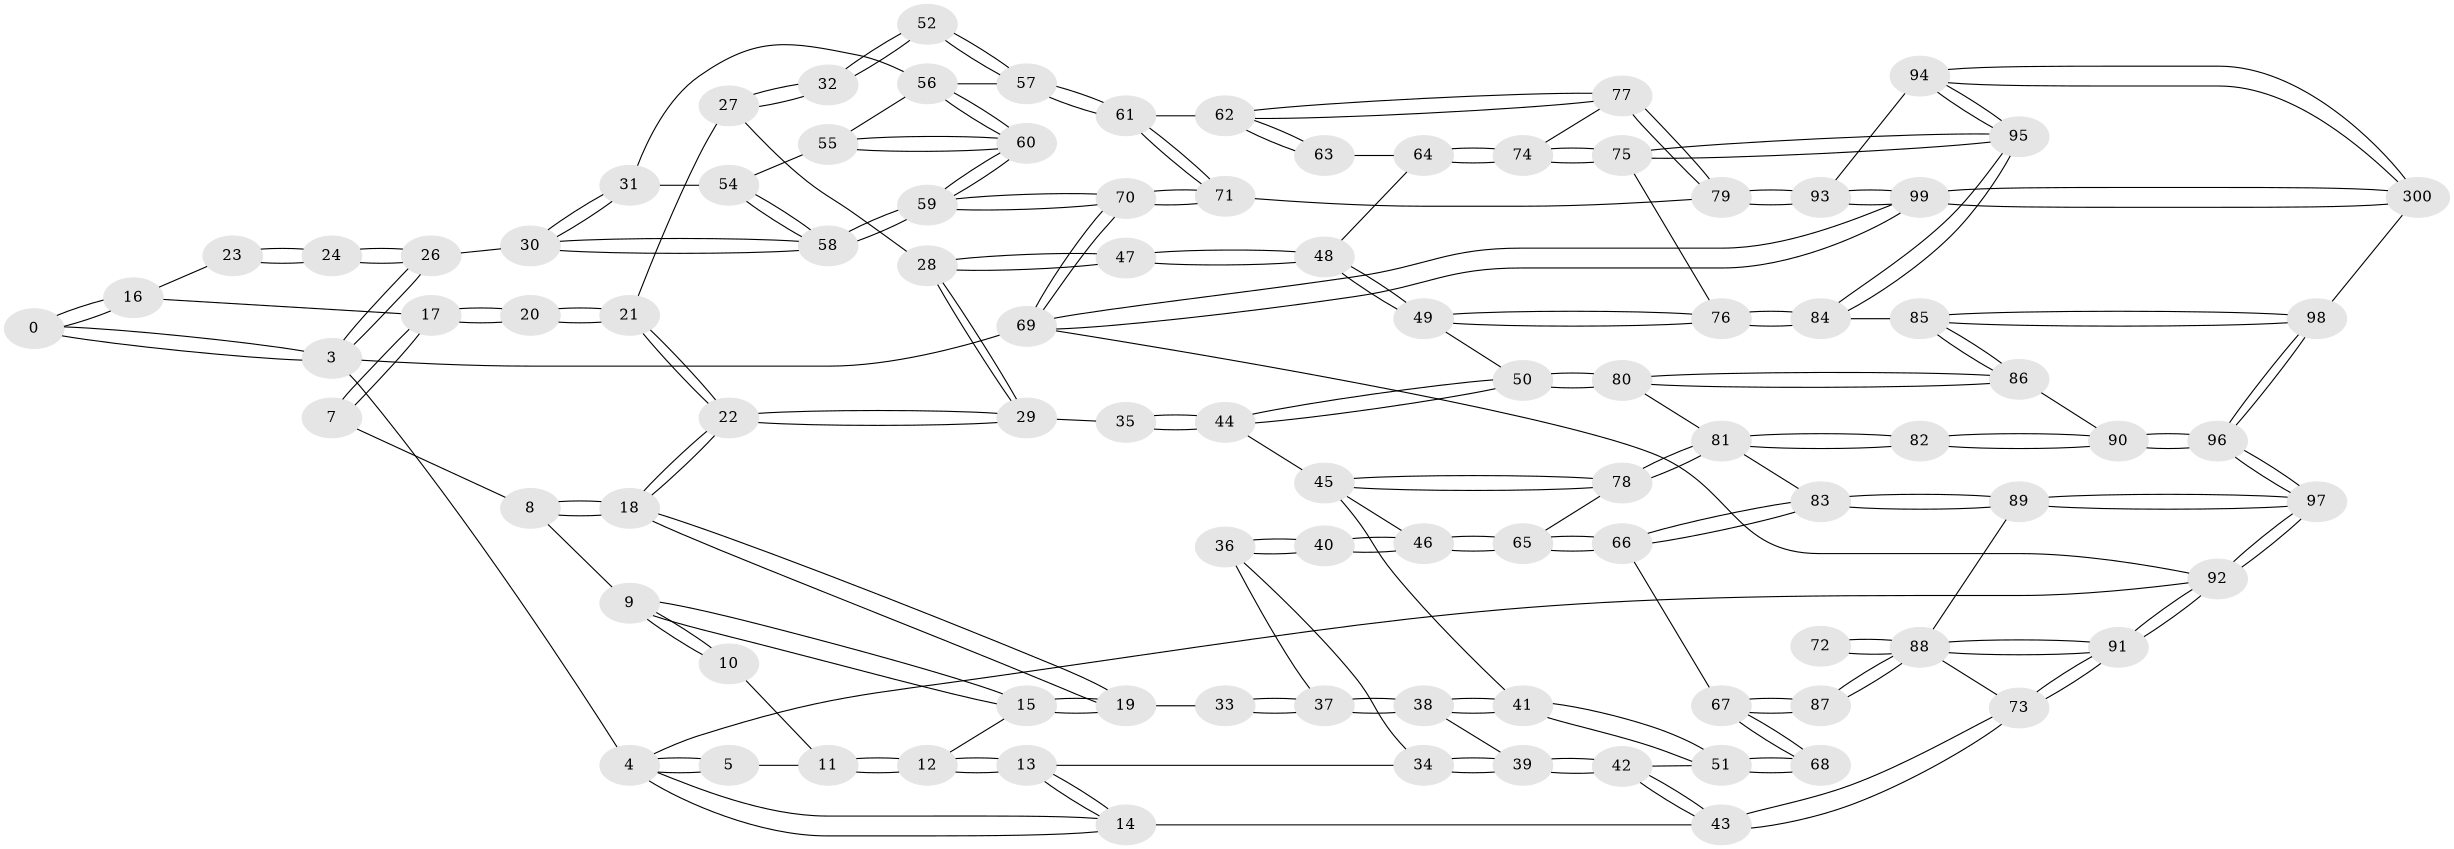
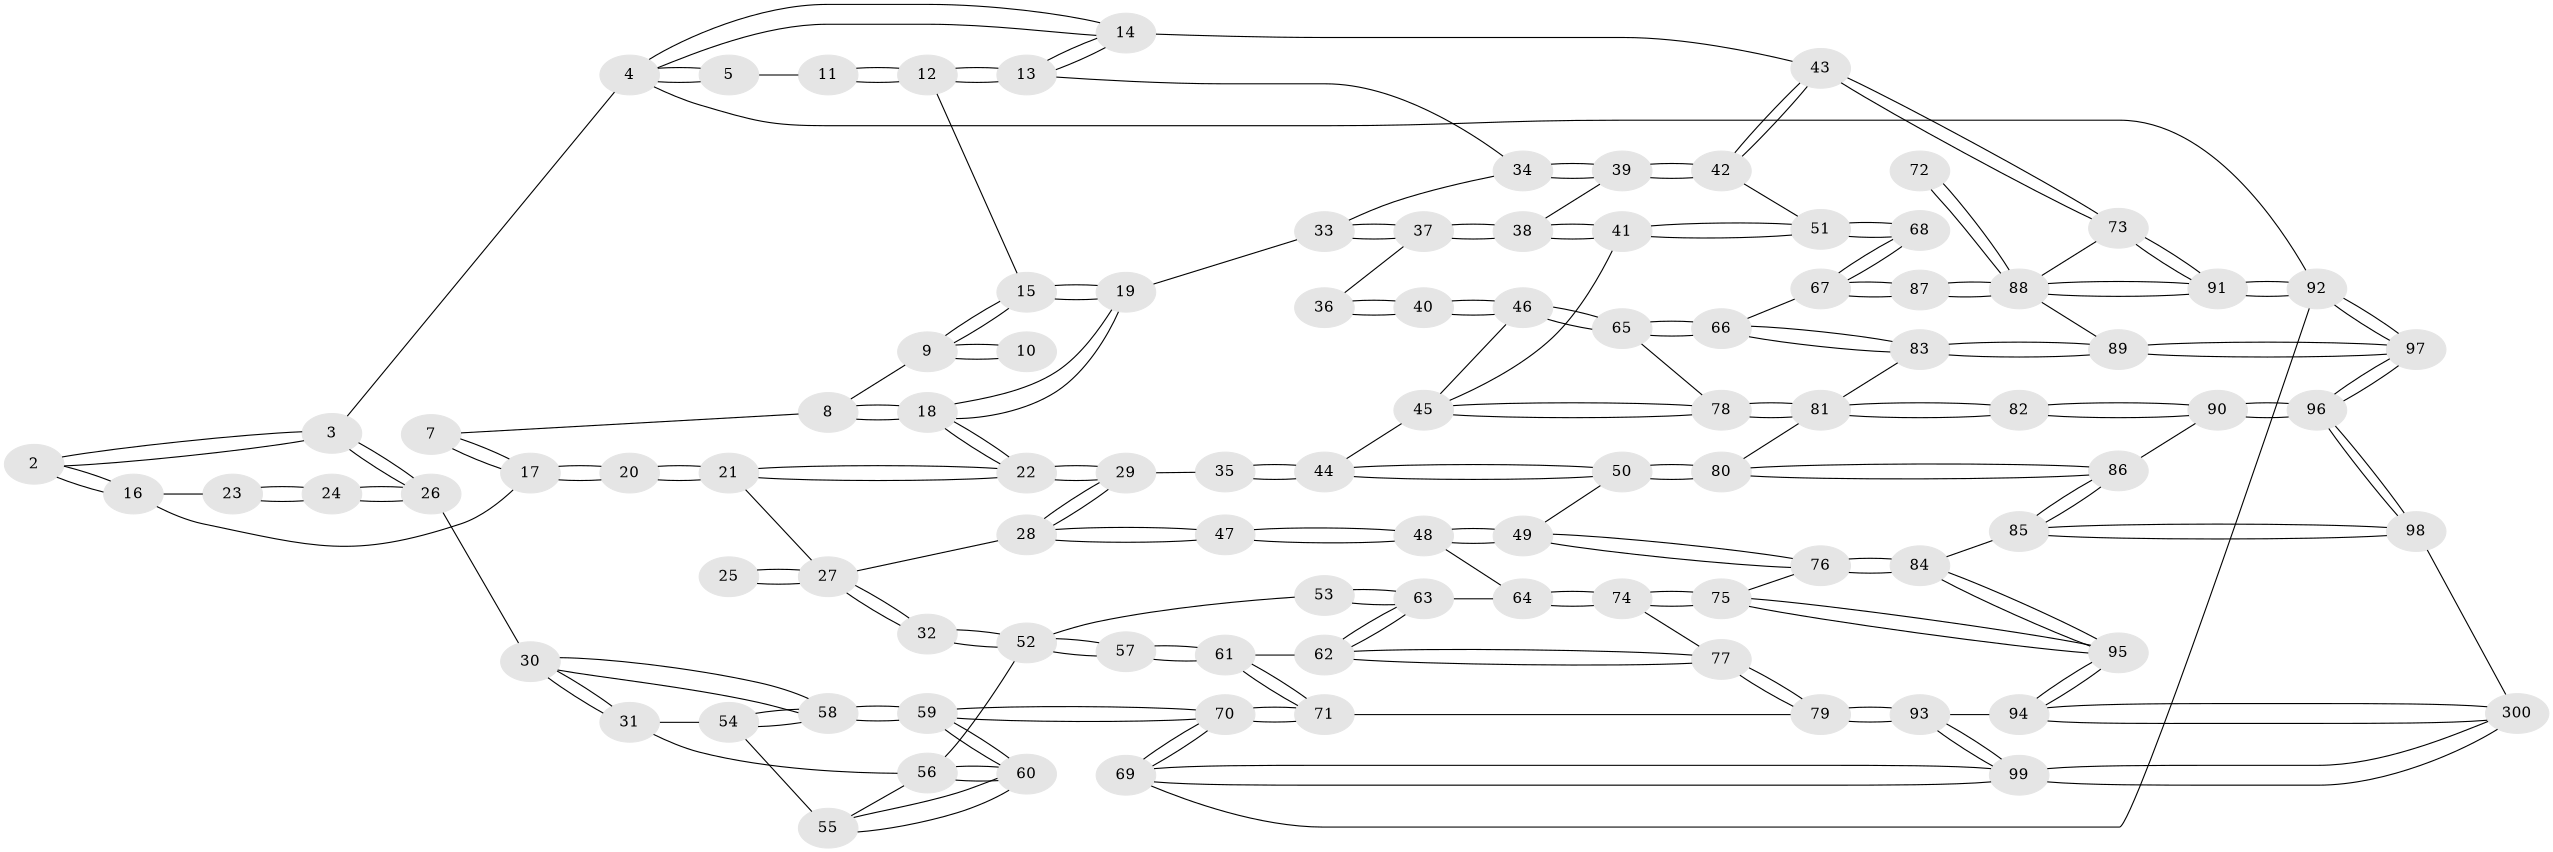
  graph {
    rankdir=LR
    node [color=gray90 style=filled]
-   2 [label=0]
+   2
    3
    16
    7
    8
    17
    4
    26
    69
    23
    5
    14
    92
    30
    70
    99
    11
    43
    97
    12
    10
    9
    18
    20
    15
    19
    22
    13
    34
    39
    73
    33
    24
    21
    29
    37
    27
+   25
    35
    28
    32
    31
    58
    47
    52
    48
    44
    54
    56
    59
    55
+   53
    57
    38
    42
    36
    40
    45
    50
    46
    41
    51
    65
    68
    91
    78
    80
    81
    66
    49
    64
    63
    76
    74
    84
    86
    61
    60
    62
    71
    77
    79
    75
    67
    83
    87
    89
    88
    72
    n90 [label=300]
    93
    95
    85
    82
    94
    90
    96
    98
    2 -- 3
    2 -- 3
    2 -- 16
    2 -- 16
    3 -- 4
    3 -- 26
    3 -- 26
-   3 -- 69
    16 -- 17
    16 -- 23
    7 -- 8
    7 -- 17
    7 -- 17
    8 -- 9
    8 -- 18
    8 -- 18
    17 -- 20
    17 -- 20
    4 -- 5
    4 -- 5
    4 -- 14
    4 -- 14
    4 -- 92
    26 -- 30
    69 -- 92
    69 -- 70
    69 -- 70
    69 -- 99
    69 -- 99
    23 -- 24
    23 -- 24
    5 -- 11
    14 -- 43
    92 -- 97
    92 -- 97
    30 -- 31
    30 -- 31
    30 -- 58
    30 -- 58
    70 -- 71
    70 -- 71
    99 -- n90
    99 -- n90
    11 -- 12
    11 -- 12
    43 -- 73
    43 -- 73
    12 -- 15
    12 -- 13
    12 -- 13
-   10 -- 11
    9 -- 10
    9 -- 10
    9 -- 15
    9 -- 15
    18 -- 19
    18 -- 19
    18 -- 22
    18 -- 22
    20 -- 21
    20 -- 21
    15 -- 19
    15 -- 19
    19 -- 33
    22 -- 29
    22 -- 29
    13 -- 14
    13 -- 14
    13 -- 34
    34 -- 39
    34 -- 39
    39 -- 42
    39 -- 42
    73 -- 91
    73 -- 91
-   36 -- 34
+   33 -- 34
    33 -- 37
    33 -- 37
    24 -- 26
    24 -- 26
    21 -- 22
    21 -- 22
    21 -- 27
    29 -- 35
    37 -- 38
    37 -- 38
    27 -- 28
    27 -- 32
    27 -- 32
+   25 -- 27
+   25 -- 27
    35 -- 44
    35 -- 44
    28 -- 29
    28 -- 29
    28 -- 47
    28 -- 47
    32 -- 52
    32 -- 52
    31 -- 54
    31 -- 56
    58 -- 59
    58 -- 59
    47 -- 48
    47 -- 48
+   52 -- 53
    52 -- 57
    52 -- 57
    48 -- 49
    48 -- 49
    48 -- 64
    44 -- 45
    44 -- 50
    44 -- 50
    54 -- 58
    54 -- 58
    54 -- 55
-   56 -- 57
+   56 -- 52
    56 -- 60
    56 -- 60
    59 -- 70
    59 -- 70
    59 -- 60
    59 -- 60
    55 -- 56
    55 -- 60
    55 -- 60
+   53 -- 63
+   53 -- 63
    57 -- 61
    57 -- 61
    38 -- 39
    38 -- 41
    38 -- 41
    42 -- 43
    42 -- 43
    42 -- 51
    36 -- 37
    36 -- 40
    36 -- 40
    40 -- 46
    40 -- 46
    45 -- 46
    45 -- 41
    45 -- 78
    45 -- 78
    50 -- 80
    50 -- 80
    46 -- 65
    46 -- 65
    41 -- 51
    41 -- 51
    51 -- 68
    51 -- 68
    65 -- 78
    65 -- 66
    65 -- 66
    91 -- 92
    91 -- 92
    78 -- 81
    78 -- 81
    80 -- 81
    80 -- 86
    80 -- 86
    81 -- 83
    81 -- 82
    81 -- 82
    66 -- 67
    66 -- 83
    66 -- 83
    49 -- 50
    49 -- 76
    49 -- 76
    64 -- 74
    64 -- 74
    63 -- 64
    76 -- 84
    76 -- 84
    74 -- 77
    74 -- 75
    74 -- 75
    84 -- 95
    84 -- 95
    84 -- 85
    86 -- 90
    61 -- 62
    61 -- 71
    61 -- 71
    62 -- 63
    62 -- 63
    62 -- 77
    62 -- 77
    71 -- 79
    77 -- 79
    77 -- 79
    79 -- 93
    79 -- 93
    75 -- 76
    75 -- 95
    75 -- 95
    67 -- 68
    67 -- 68
    67 -- 87
    67 -- 87
    83 -- 89
    83 -- 89
    87 -- 88
    87 -- 88
    89 -- 97
    89 -- 97
    88 -- 73
    88 -- 91
    88 -- 91
    88 -- 89
    72 -- 88
    72 -- 88
    93 -- 99
    93 -- 99
    93 -- 94
    85 -- 86
    85 -- 86
    85 -- 98
    85 -- 98
    82 -- 90
    82 -- 90
    94 -- n90
    94 -- n90
    94 -- 95
    94 -- 95
    90 -- 96
    90 -- 96
    96 -- 97
    96 -- 97
    96 -- 98
    96 -- 98
    98 -- n90
  }
